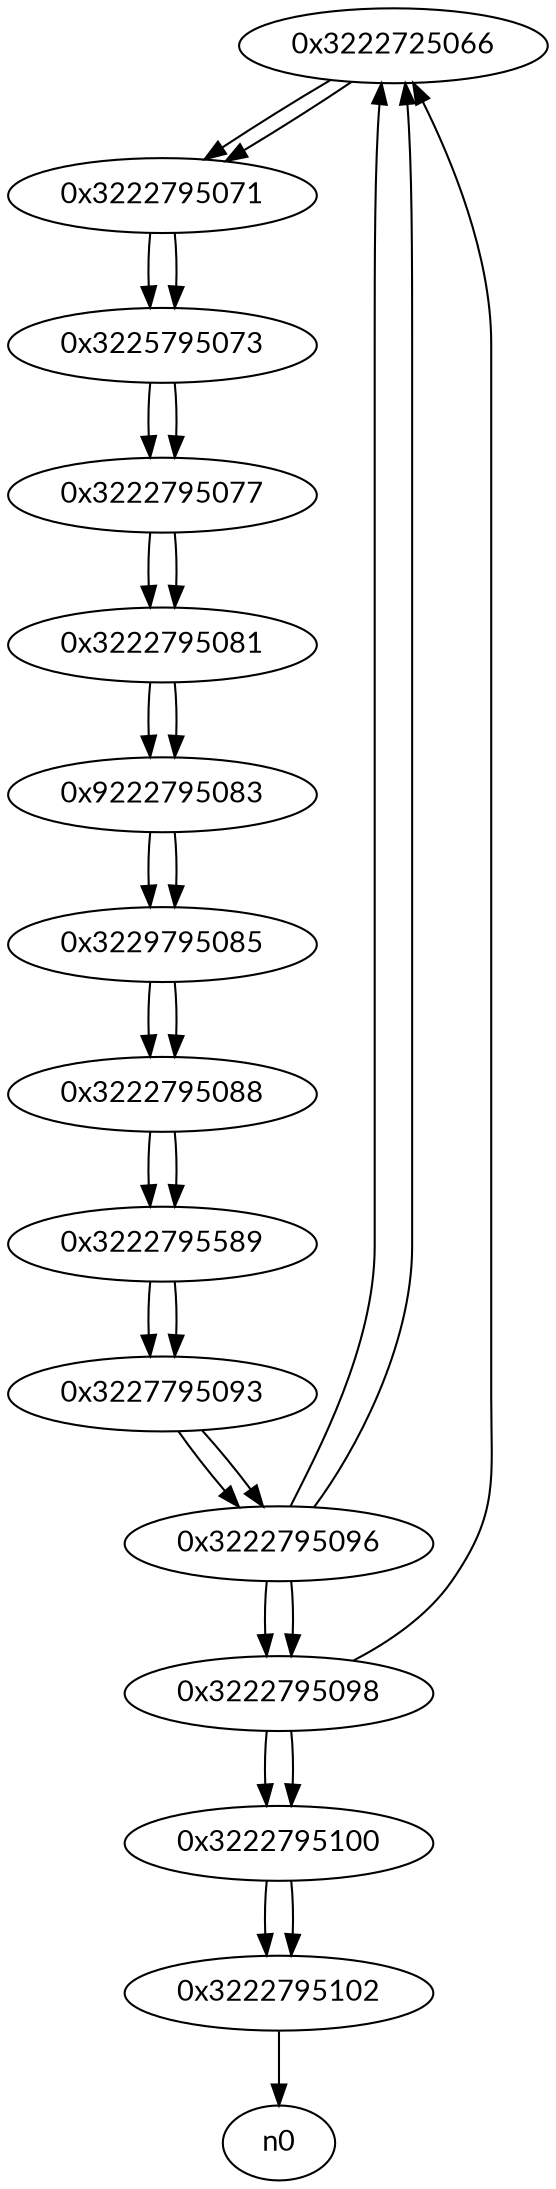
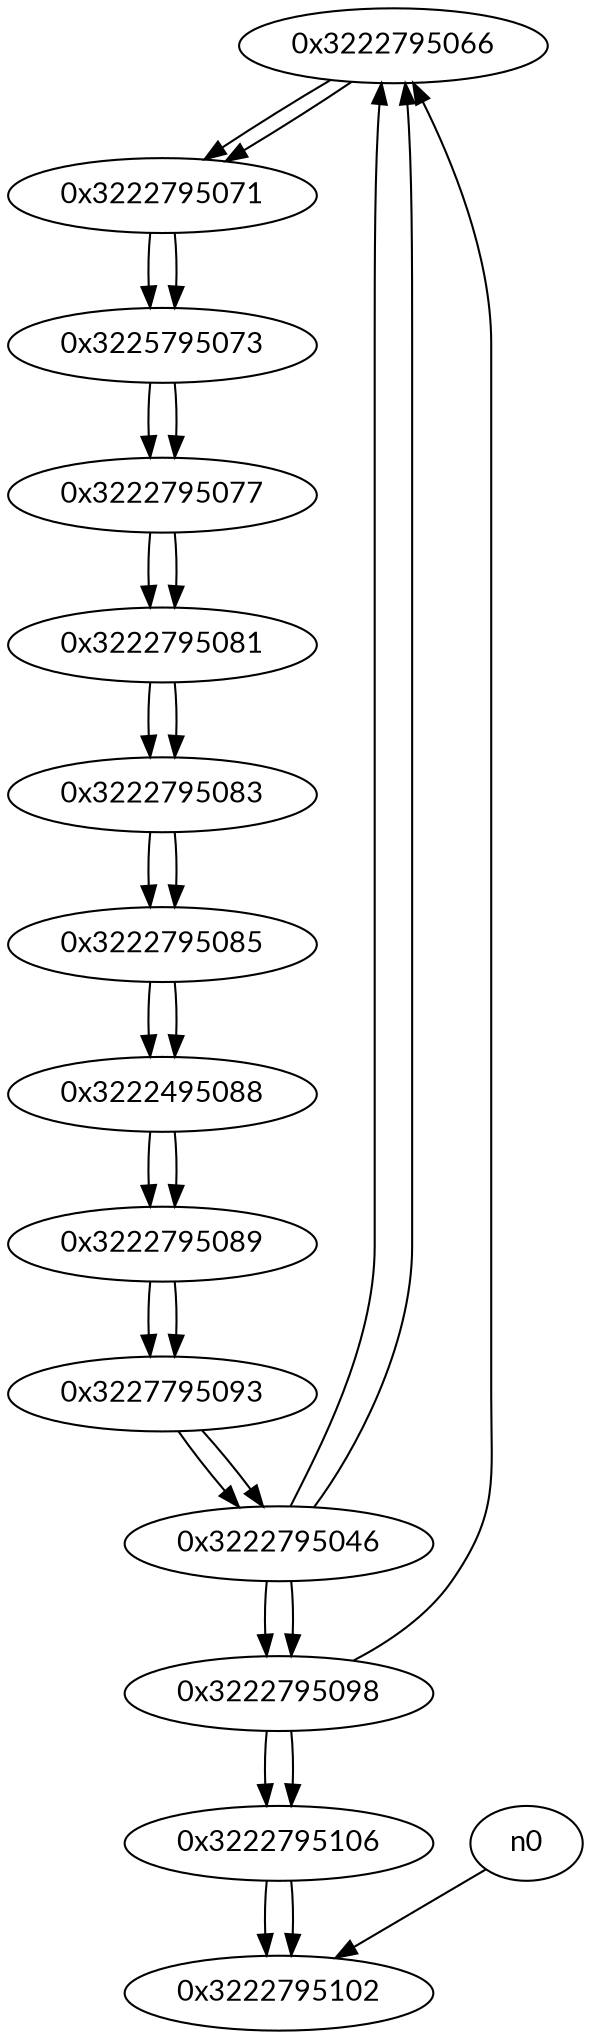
  digraph {
    fontname=Lato
    node [fontname=Lato]
    edge [fontname=Lato]
-   n1 [label="0x3222725066"]
+   n1 [label="0x3222795066"]
    n2 [label="0x3222795071"]
    n3 [label="0x3225795073"]
    n4 [label="0x3222795077"]
    n5 [label="0x3222795081"]
-   n6 [label="0x9222795083"]
-   n7 [label="0x3229795085"]
-   n8 [label="0x3222795088"]
-   n9 [label="0x3222795589"]
+   n6 [label="0x3222795083"]
+   n7 [label="0x3222795085"]
+   n8 [label="0x3222495088"]
+   n9 [label="0x3222795089"]
    n10 [label="0x3227795093"]
-   n11 [label="0x3222795096"]
+   n11 [label="0x3222795046"]
    n12 [label="0x3222795098"]
-   n13 [label="0x3222795100"]
+   n13 [label="0x3222795106"]
    n14 [label="0x3222795102"]
    n0
    n1 -> n2
    n1 -> n2
    n2 -> n3
    n2 -> n3
    n3 -> n4
    n3 -> n4
    n4 -> n5
    n4 -> n5
    n5 -> n6
    n5 -> n6
    n6 -> n7
    n6 -> n7
    n7 -> n8
    n7 -> n8
    n8 -> n9
    n8 -> n9
    n9 -> n10
    n9 -> n10
    n10 -> n11
    n10 -> n11
    n11 -> n1
    n11 -> n1
    n11 -> n12
    n11 -> n12
    n12 -> n1
    n12 -> n13
    n12 -> n13
    n13 -> n14
    n13 -> n14
-   n14 -> n0
+   n0 -> n14
  }
